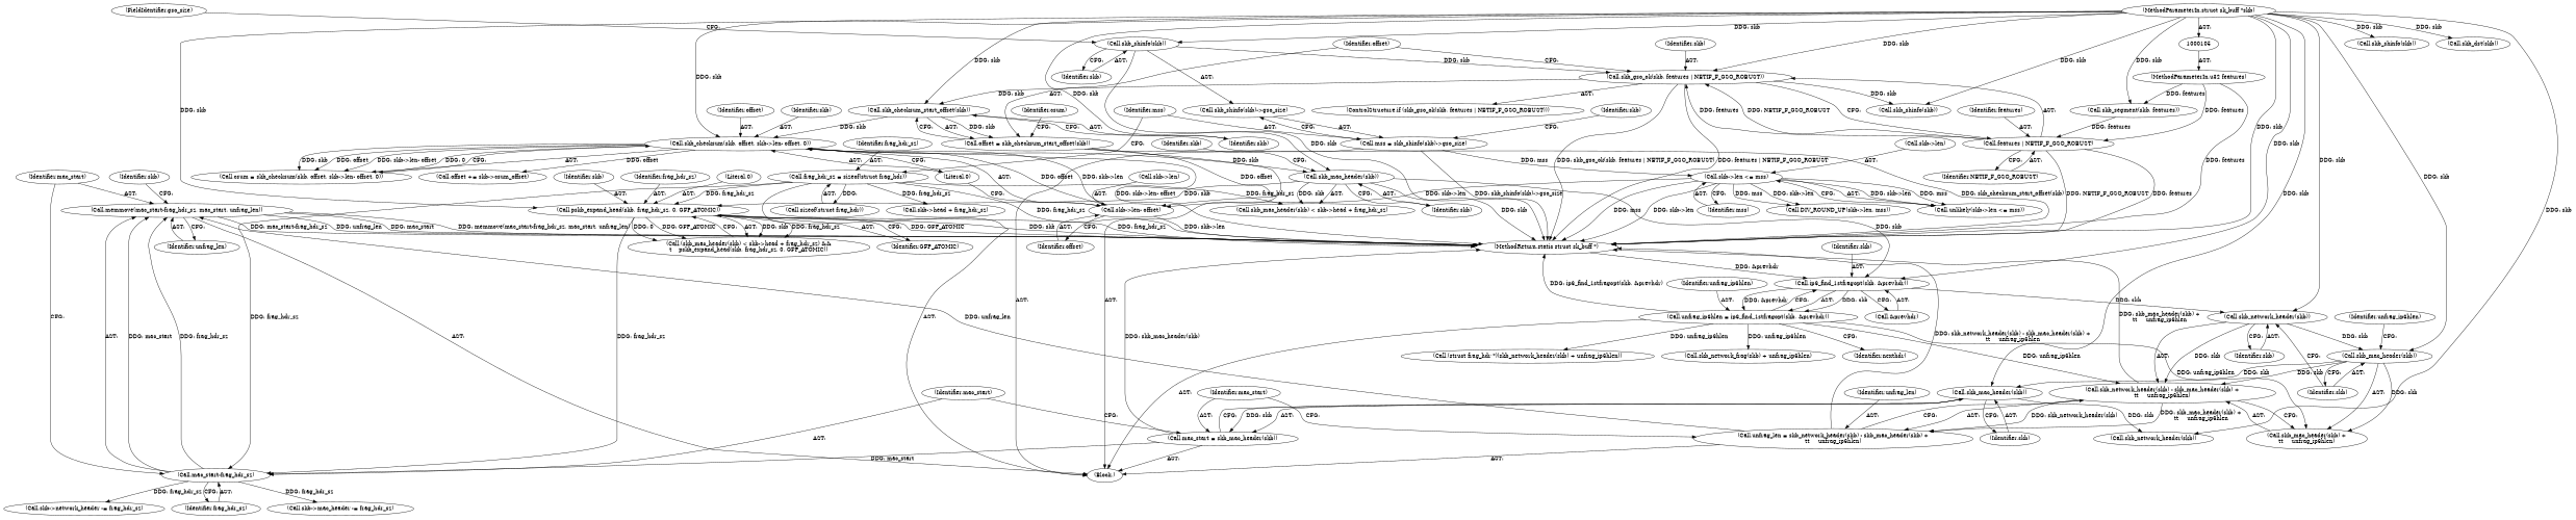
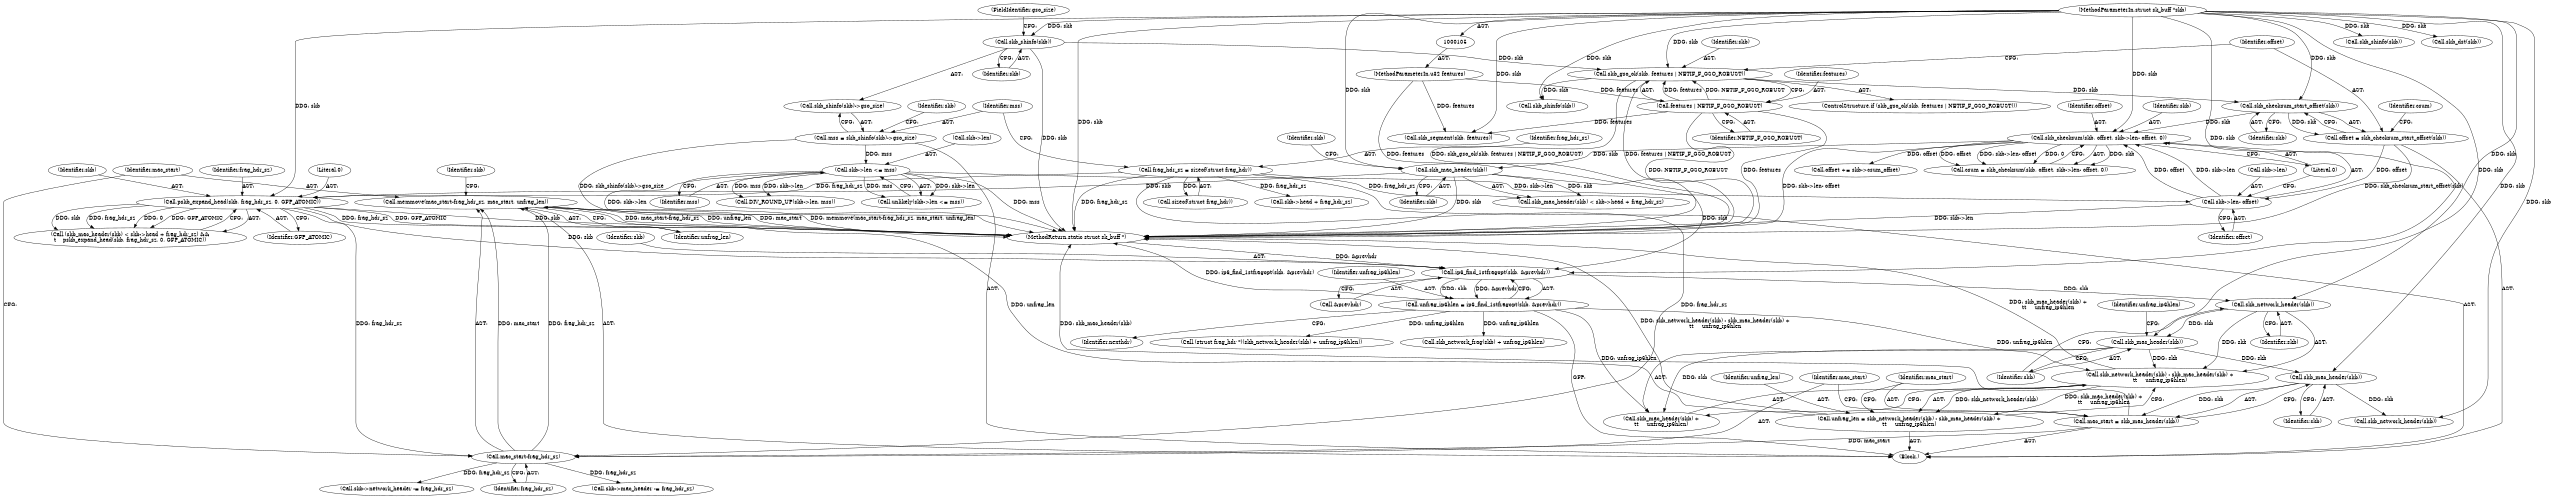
  digraph {
    n1 [label="(Call,memmove(mac_start-frag_hdr_sz, mac_start, unfrag_len))"]
    n2 [label="(Block,)"]
    n3 [label="(Identifier,unfrag_len)"]
    n4 [label="(MethodReturn,static struct sk_buff *)"]
    n5 [label="(Call,ip6_find_1stfragopt(skb, &prevhdr))"]
    n6 [label="(Call,mac_start-frag_hdr_sz)"]
    n7 [label="(Call,skb->network_header -= frag_hdr_sz)"]
    n8 [label="(Identifier,frag_hdr_sz)"]
    n9 [label="(Call,skb->mac_header -= frag_hdr_sz)"]
    n10 [label="(Call,mac_start = skb_mac_header(skb))"]
    n11 [label="(Call,skb_mac_header(skb))"]
    n12 [label="(Call,skb_network_header(skb))"]
    n13 [label="(Identifier,skb)"]
    n14 [label="(Call,skb_mac_header(skb))"]
    n15 [label="(Call,skb_network_header(skb) - skb_mac_header(skb) +\n\t\t     unfrag_ip6hlen)"]
    n16 [label="(Identifier,skb)"]
    n17 [label="(Call,skb_mac_header(skb) +\n\t\t     unfrag_ip6hlen)"]
    n18 [label="(Call,unfrag_len = skb_network_header(skb) - skb_mac_header(skb) +\n\t\t     unfrag_ip6hlen)"]
    n19 [label="(Call,skb_network_header(skb))"]
    n20 [label="(Identifier,skb)"]
    n21 [label="(Call,unfrag_ip6hlen = ip6_find_1stfragopt(skb, &prevhdr))"]
    n22 [label="(Call,&prevhdr)"]
    n23 [label="(Call,(struct frag_hdr *)(skb_network_header(skb) + unfrag_ip6hlen))"]
    n24 [label="(Call,skb_network_frag(skb) + unfrag_ip6hlen)"]
    n25 [label="(Identifier,nexthdr)"]
    n26 [label="(Call,skb_mac_header(skb))"]
    n27 [label="(Call,pskb_expand_head(skb, frag_hdr_sz, 0, GFP_ATOMIC))"]
    n28 [label="(Call,skb_mac_header(skb) < skb->head + frag_hdr_sz)"]
    n29 [label="(Identifier,skb)"]
    n30 [label="(Call,(skb_mac_header(skb) < skb->head + frag_hdr_sz) &&\n\t    pskb_expand_head(skb, frag_hdr_sz, 0, GFP_ATOMIC))"]
    n31 [label="(Identifier,GFP_ATOMIC)"]
    n32 [label="(Call,skb_checksum(skb, offset, skb->len- offset, 0))"]
    n33 [label="(Literal,0)"]
    n34 [label="(Call,csum = skb_checksum(skb, offset, skb->len- offset, 0))"]
    n35 [label="(Call,offset += skb->csum_offset)"]
    n36 [label="(Call,skb->len- offset)"]
    n37 [label="(Call,skb_checksum_start_offset(skb))"]
    n38 [label="(Call,offset = skb_checksum_start_offset(skb))"]
    n39 [label="(Identifier,skb)"]
    n40 [label="(Call,skb_gso_ok(skb, features | NETIF_F_GSO_ROBUST))"]
    n41 [label="(Call,features | NETIF_F_GSO_ROBUST)"]
    n42 [label="(ControlStructure,if (skb_gso_ok(skb, features | NETIF_F_GSO_ROBUST)))"]
    n43 [label="(Call,skb_shinfo(skb))"]
    n44 [label="(Call,skb_segment(skb, features))"]
    n45 [label="(Identifier,NETIF_F_GSO_ROBUST)"]
    n46 [label="(Call,skb_shinfo(skb))"]
    n47 [label="(Call,skb_shinfo(skb)->gso_size)"]
    n48 [label="(Identifier,skb)"]
    n49 [label="(Call,mss = skb_shinfo(skb)->gso_size)"]
    n50 [label="(MethodParameterIn,struct sk_buff *skb)"]
    n51 [label="(Call,skb_shinfo(skb))"]
    n52 [label="(Call,skb_dst(skb))"]
    1000105
    n54 [label="(MethodParameterIn,u32 features)"]
    n55 [label="(Identifier,offset)"]
    n56 [label="(Call,skb->len <= mss)"]
    n57 [label="(Identifier,mss)"]
    n58 [label="(Call,DIV_ROUND_UP(skb->len, mss))"]
    n59 [label="(Call,unlikely(skb->len <= mss))"]
    n60 [label="(Call,frag_hdr_sz = sizeof(struct frag_hdr))"]
    n61 [label="(Call,sizeof(struct frag_hdr))"]
    n62 [label="(Call,skb->head + frag_hdr_sz)"]
    n63 [label="(Identifier,csum)"]
    n64 [label="(Identifier,offset)"]
    n65 [label="(Literal,0)"]
    n66 [label="(Call,skb->len)"]
    n67 [label="(Identifier,unfrag_ip6hlen)"]
    n68 [label="(Identifier,skb)"]
    n69 [label="(Identifier,mac_start)"]
    n70 [label="(Identifier,frag_hdr_sz)"]
    n71 [label="(Identifier,mac_start)"]
    n72 [label="(FieldIdentifier,gso_size)"]
    n73 [label="(Identifier,mac_start)"]
    n74 [label="(Call,skb->len)"]
    n75 [label="(Identifier,features)"]
    n76 [label="(Identifier,unfrag_len)"]
    n77 [label="(Identifier,frag_hdr_sz)"]
    n78 [label="(Identifier,mss)"]
    n79 [label="(Identifier,skb)"]
    n80 [label="(Identifier,skb)"]
    n81 [label="(Identifier,unfrag_ip6hlen)"]
    n82 [label="(Identifier,skb)"]
    n83 [label="(Identifier,skb)"]
    n84 [label="(Identifier,skb)"]
    n85 [label="(Identifier,skb)"]
    n86 [label="(Identifier,offset)"]
    n1 -> n2 [label="AST: "]
    n1 -> n3 [label="CFG: "]
    n1 -> n4 [label="DDG: mac_start-frag_hdr_sz"]
    n1 -> n4 [label="DDG: unfrag_len"]
    n1 -> n4 [label="DDG: mac_start"]
    n1 -> n4 [label="DDG: memmove(mac_start-frag_hdr_sz, mac_start, unfrag_len)"]
    n3 -> n1 [label="AST: "]
    n4 -> n5 [label="DDG: &prevhdr"]
    n5 -> n19 [label="DDG: skb"]
    n5 -> n21 [label="AST: "]
    n5 -> n21 [label="DDG: skb"]
    n5 -> n21 [label="DDG: &prevhdr"]
    n5 -> n22 [label="CFG: "]
    n6 -> n1 [label="AST: "]
    n6 -> n1 [label="DDG: mac_start"]
    n6 -> n1 [label="DDG: frag_hdr_sz"]
    n6 -> n7 [label="DDG: frag_hdr_sz"]
    n6 -> n8 [label="CFG: "]
    n6 -> n9 [label="DDG: frag_hdr_sz"]
    n8 -> n6 [label="AST: "]
    n10 -> n2 [label="AST: "]
    n10 -> n4 [label="DDG: skb_mac_header(skb)"]
    n10 -> n6 [label="DDG: mac_start"]
    n10 -> n11 [label="CFG: "]
    n11 -> n10 [label="AST: "]
    n11 -> n10 [label="DDG: skb"]
    n11 -> n12 [label="DDG: skb"]
    n11 -> n13 [label="CFG: "]
    n13 -> n11 [label="AST: "]
    n14 -> n11 [label="DDG: skb"]
    n14 -> n15 [label="DDG: skb"]
    n14 -> n16 [label="CFG: "]
    n14 -> n17 [label="AST: "]
    n14 -> n17 [label="DDG: skb"]
    n15 -> n4 [label="DDG: skb_mac_header(skb) +\n\t\t     unfrag_ip6hlen"]
    n15 -> n17 [label="CFG: "]
    n15 -> n18 [label="AST: "]
    n15 -> n18 [label="DDG: skb_network_header(skb)"]
    n15 -> n18 [label="DDG: skb_mac_header(skb) +\n\t\t     unfrag_ip6hlen"]
    n16 -> n14 [label="AST: "]
    n16 -> n19 [label="CFG: "]
    n17 -> n15 [label="AST: "]
    n18 -> n1 [label="DDG: unfrag_len"]
    n18 -> n2 [label="AST: "]
    n18 -> n4 [label="DDG: skb_network_header(skb) - skb_mac_header(skb) +\n\t\t     unfrag_ip6hlen"]
    n18 -> n15 [label="CFG: "]
    n19 -> n14 [label="DDG: skb"]
    n19 -> n15 [label="AST: "]
    n19 -> n15 [label="DDG: skb"]
    n19 -> n20 [label="CFG: "]
    n20 -> n19 [label="AST: "]
-   n21 -> n2 [label="AST: "]
+   n21 -> n2 [label="GFP: "]
    n21 -> n4 [label="DDG: ip6_find_1stfragopt(skb, &prevhdr)"]
    n21 -> n5 [label="CFG: "]
    n21 -> n15 [label="DDG: unfrag_ip6hlen"]
    n21 -> n17 [label="DDG: unfrag_ip6hlen"]
    n21 -> n23 [label="DDG: unfrag_ip6hlen"]
    n21 -> n24 [label="DDG: unfrag_ip6hlen"]
    n21 -> n25 [label="CFG: "]
    n22 -> n5 [label="AST: "]
    n26 -> n4 [label="DDG: skb"]
    n26 -> n5 [label="DDG: skb"]
    n26 -> n27 [label="DDG: skb"]
    n26 -> n28 [label="AST: "]
    n26 -> n28 [label="DDG: skb"]
    n26 -> n29 [label="CFG: "]
    n27 -> n4 [label="DDG: skb"]
    n27 -> n4 [label="DDG: frag_hdr_sz"]
    n27 -> n4 [label="DDG: GFP_ATOMIC"]
+   n27 -> n5 [label="DDG: skb"]
    n27 -> n6 [label="DDG: frag_hdr_sz"]
    n27 -> n30 [label="AST: "]
    n27 -> n30 [label="DDG: skb"]
    n27 -> n30 [label="DDG: frag_hdr_sz"]
    n27 -> n30 [label="DDG: 0"]
    n27 -> n30 [label="DDG: GFP_ATOMIC"]
    n27 -> n31 [label="CFG: "]
    n29 -> n26 [label="AST: "]
    n30 -> n27 [label="CFG: "]
    n31 -> n27 [label="AST: "]
    n32 -> n4 [label="DDG: skb->len- offset"]
    n32 -> n26 [label="DDG: skb"]
    n32 -> n33 [label="CFG: "]
    n32 -> n34 [label="AST: "]
    n32 -> n34 [label="DDG: skb"]
    n32 -> n34 [label="DDG: offset"]
    n32 -> n34 [label="DDG: skb->len- offset"]
    n32 -> n34 [label="DDG: 0"]
    n32 -> n35 [label="DDG: offset"]
    n33 -> n32 [label="AST: "]
    n33 -> n36 [label="CFG: "]
    n34 -> n32 [label="CFG: "]
    n36 -> n4 [label="DDG: skb->len"]
    n36 -> n32 [label="AST: "]
    n36 -> n32 [label="DDG: offset"]
    n36 -> n32 [label="DDG: skb->len"]
    n36 -> n55 [label="CFG: "]
    n37 -> n32 [label="DDG: skb"]
    n37 -> n38 [label="AST: "]
    n37 -> n38 [label="DDG: skb"]
    n37 -> n39 [label="CFG: "]
    n38 -> n2 [label="AST: "]
    n38 -> n4 [label="DDG: skb_checksum_start_offset(skb)"]
    n38 -> n36 [label="DDG: offset"]
    n38 -> n37 [label="CFG: "]
    n39 -> n37 [label="AST: "]
    n40 -> n4 [label="DDG: skb_gso_ok(skb, features | NETIF_F_GSO_ROBUST)"]
    n40 -> n4 [label="DDG: features | NETIF_F_GSO_ROBUST"]
    n40 -> n37 [label="DDG: skb"]
    n40 -> n41 [label="CFG: "]
    n40 -> n42 [label="AST: "]
    n40 -> n43 [label="DDG: skb"]
    n41 -> n4 [label="DDG: NETIF_F_GSO_ROBUST"]
    n41 -> n4 [label="DDG: features"]
    n41 -> n40 [label="AST: "]
    n41 -> n40 [label="DDG: features"]
    n41 -> n40 [label="DDG: NETIF_F_GSO_ROBUST"]
-   n44 -> n41 [label="DDG: features"]
+   n41 -> n44 [label="DDG: features"]
    n41 -> n45 [label="CFG: "]
    n45 -> n41 [label="AST: "]
    n46 -> n4 [label="DDG: skb"]
    n46 -> n40 [label="DDG: skb"]
    n46 -> n47 [label="AST: "]
    n46 -> n48 [label="CFG: "]
    n47 -> n49 [label="AST: "]
    n48 -> n46 [label="AST: "]
    n49 -> n2 [label="AST: "]
    n49 -> n4 [label="DDG: skb_shinfo(skb)->gso_size"]
    n49 -> n47 [label="CFG: "]
    n49 -> n56 [label="DDG: mss"]
    n50 -> n4 [label="DDG: skb"]
    n50 -> n5 [label="DDG: skb"]
    n50 -> n11 [label="DDG: skb"]
    n50 -> n12 [label="DDG: skb"]
    n50 -> n14 [label="DDG: skb"]
    n50 -> n19 [label="DDG: skb"]
    n50 -> n26 [label="DDG: skb"]
    n50 -> n27 [label="DDG: skb"]
    n50 -> n32 [label="DDG: skb"]
    n50 -> n37 [label="DDG: skb"]
    n50 -> n40 [label="DDG: skb"]
    n50 -> n43 [label="DDG: skb"]
    n50 -> n44 [label="DDG: skb"]
    n50 -> n46 [label="DDG: skb"]
    n50 -> n51 [label="DDG: skb"]
    n50 -> n52 [label="DDG: skb"]
    n50 -> 1000105 [label="AST: "]
    1000105 -> n54 [label="AST: "]
    n54 -> n4 [label="DDG: features"]
    n54 -> n41 [label="DDG: features"]
    n54 -> n44 [label="DDG: features"]
    n55 -> n36 [label="AST: "]
    n56 -> n4 [label="DDG: mss"]
    n56 -> n4 [label="DDG: skb->len"]
    n56 -> n36 [label="DDG: skb->len"]
    n56 -> n57 [label="CFG: "]
    n56 -> n58 [label="DDG: skb->len"]
    n56 -> n58 [label="DDG: mss"]
    n56 -> n59 [label="AST: "]
    n56 -> n59 [label="DDG: skb->len"]
    n56 -> n59 [label="DDG: mss"]
    n57 -> n56 [label="AST: "]
    n59 -> n56 [label="CFG: "]
    n60 -> n2 [label="AST: "]
    n60 -> n4 [label="DDG: frag_hdr_sz"]
    n60 -> n6 [label="DDG: frag_hdr_sz"]
    n60 -> n27 [label="DDG: frag_hdr_sz"]
    n60 -> n28 [label="DDG: frag_hdr_sz"]
    n60 -> n61 [label="DDG: "]
    n60 -> n62 [label="DDG: frag_hdr_sz"]
    n61 -> n60 [label="AST: "]
    n63 -> n38 [label="CFG: "]
    n64 -> n32 [label="AST: "]
    n65 -> n27 [label="AST: "]
    n66 -> n36 [label="AST: "]
    n67 -> n21 [label="AST: "]
    n68 -> n27 [label="AST: "]
    n69 -> n10 [label="AST: "]
    n69 -> n18 [label="CFG: "]
    n70 -> n27 [label="AST: "]
    n71 -> n6 [label="AST: "]
    n71 -> n10 [label="CFG: "]
    n72 -> n46 [label="CFG: "]
    n73 -> n1 [label="AST: "]
    n73 -> n6 [label="CFG: "]
    n74 -> n56 [label="AST: "]
    n75 -> n41 [label="AST: "]
    n76 -> n18 [label="AST: "]
    n77 -> n60 [label="AST: "]
    n78 -> n49 [label="AST: "]
    n78 -> n60 [label="CFG: "]
    n79 -> n49 [label="CFG: "]
    n80 -> n32 [label="AST: "]
    n81 -> n14 [label="CFG: "]
    n82 -> n26 [label="CFG: "]
    n83 -> n1 [label="CFG: "]
    n84 -> n40 [label="AST: "]
    n85 -> n5 [label="AST: "]
    n86 -> n38 [label="AST: "]
    n86 -> n40 [label="CFG: "]
  }
